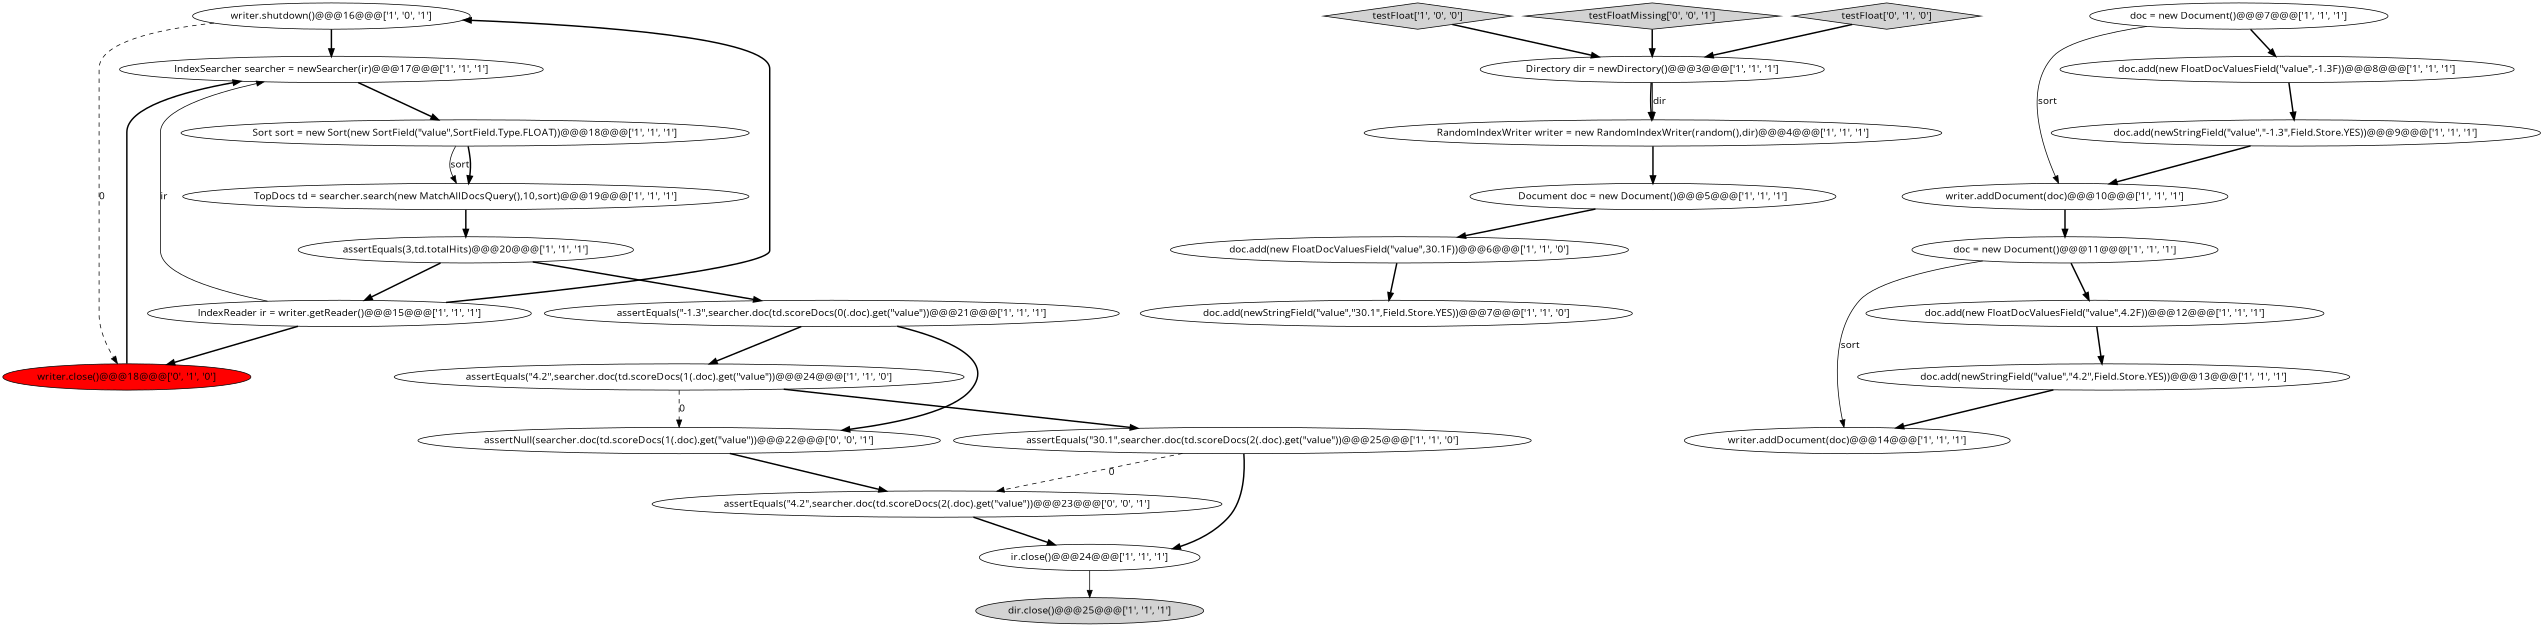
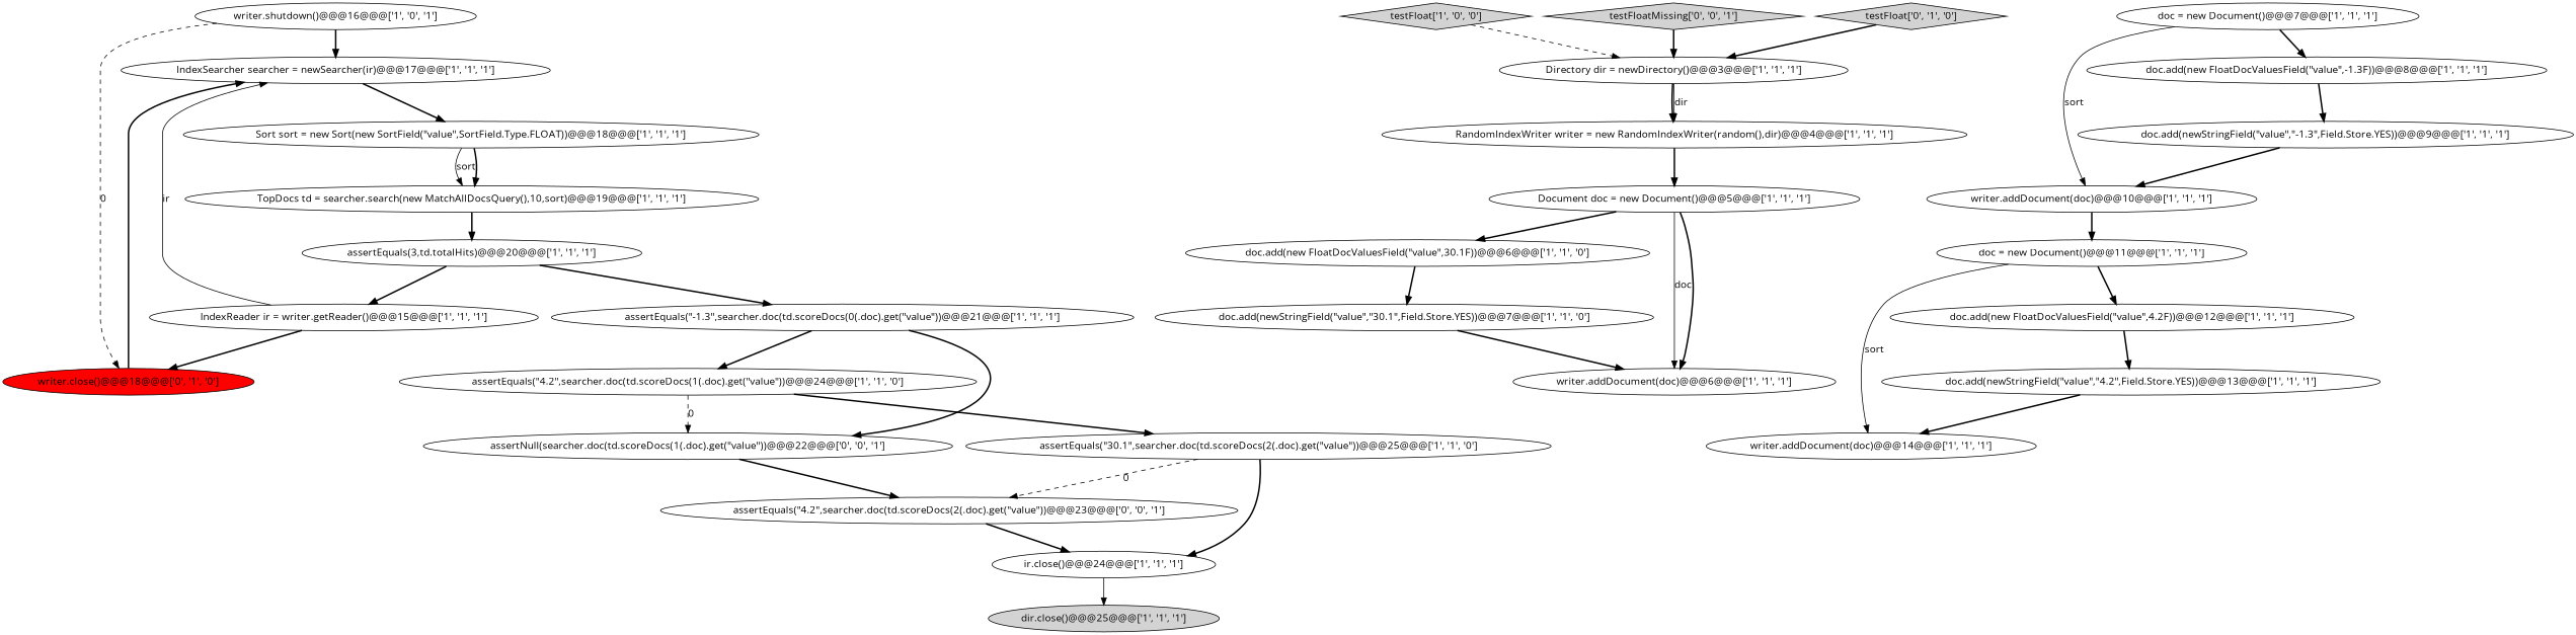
  digraph {
    fontname="Open Sans"
    node [fillcolor=white fontname="Open Sans" shape=ellipse style=filled]
    edge [fontname="Open Sans" style=bold]
    n1 [label="writer.shutdown()@@@16@@@['1', '0', '1']"]
    n2 [label="IndexSearcher searcher = newSearcher(ir)@@@17@@@['1', '1', '1']"]
    n3 [fillcolor=red label="writer.close()@@@18@@@['0', '1', '0']"]
    n4 [label="Sort sort = new Sort(new SortField(\"value\",SortField.Type.FLOAT))@@@18@@@['1', '1', '1']"]
    n5 [label="assertEquals(\"-1.3\",searcher.doc(td.scoreDocs(0(.doc).get(\"value\"))@@@21@@@['1', '1', '1']"]
    n6 [label="assertEquals(\"4.2\",searcher.doc(td.scoreDocs(1(.doc).get(\"value\"))@@@24@@@['1', '1', '0']"]
    n7 [label="assertNull(searcher.doc(td.scoreDocs(1(.doc).get(\"value\"))@@@22@@@['0', '0', '1']"]
    n8 [label="assertEquals(\"30.1\",searcher.doc(td.scoreDocs(2(.doc).get(\"value\"))@@@25@@@['1', '1', '0']"]
    n9 [label="assertEquals(\"4.2\",searcher.doc(td.scoreDocs(2(.doc).get(\"value\"))@@@23@@@['0', '0', '1']"]
    n10 [label="ir.close()@@@24@@@['1', '1', '1']"]
    n11 [fillcolor=lightgray label="dir.close()@@@25@@@['1', '1', '1']"]
    n12 [label="RandomIndexWriter writer = new RandomIndexWriter(random(),dir)@@@4@@@['1', '1', '1']"]
    n13 [label="Document doc = new Document()@@@5@@@['1', '1', '1']"]
    n14 [label="doc.add(new FloatDocValuesField(\"value\",30.1F))@@@6@@@['1', '1', '0']"]
+   n15 [label="writer.addDocument(doc)@@@6@@@['1', '1', '1']"]
    n16 [label="TopDocs td = searcher.search(new MatchAllDocsQuery(),10,sort)@@@19@@@['1', '1', '1']"]
    n17 [label="doc = new Document()@@@7@@@['1', '1', '1']"]
    n18 [label="writer.addDocument(doc)@@@10@@@['1', '1', '1']"]
    n19 [label="doc.add(new FloatDocValuesField(\"value\",-1.3F))@@@8@@@['1', '1', '1']"]
    n20 [label="doc = new Document()@@@11@@@['1', '1', '1']"]
    n21 [label="doc.add(newStringField(\"value\",\"-1.3\",Field.Store.YES))@@@9@@@['1', '1', '1']"]
    n22 [label="writer.addDocument(doc)@@@14@@@['1', '1', '1']"]
    n23 [label="IndexReader ir = writer.getReader()@@@15@@@['1', '1', '1']"]
    n24 [label="doc.add(newStringField(\"value\",\"4.2\",Field.Store.YES))@@@13@@@['1', '1', '1']"]
    n25 [fillcolor=lightgray label="testFloat['1', '0', '0']" shape=diamond]
    n26 [label="Directory dir = newDirectory()@@@3@@@['1', '1', '1']"]
    n27 [label="assertEquals(3,td.totalHits)@@@20@@@['1', '1', '1']"]
    n28 [label="doc.add(newStringField(\"value\",\"30.1\",Field.Store.YES))@@@7@@@['1', '1', '0']"]
    n29 [fillcolor=lightgray label="testFloatMissing['0', '0', '1']" shape=diamond]
    n30 [label="doc.add(new FloatDocValuesField(\"value\",4.2F))@@@12@@@['1', '1', '1']"]
    n31 [fillcolor=lightgray label="testFloat['0', '1', '0']" shape=diamond]
    n1 -> n2
    n1 -> n3 [label=0 style=dashed]
    n2 -> n4
    n3 -> n2
    n4 -> n16 [label=sort style=solid]
    n4 -> n16
    n5 -> n6
    n5 -> n7
    n6 -> n7 [label=0 style=dashed]
    n6 -> n8
    n7 -> n9
    n8 -> n9 [label=0 style=dashed]
    n8 -> n10
    n9 -> n10
    n10 -> n11 [style=solid]
    n12 -> n13
    n13 -> n14
+   n13 -> n15 [label=doc style=solid]
+   n13 -> n15
    n14 -> n28
    n16 -> n27
    n17 -> n18 [label=sort style=solid]
    n17 -> n19
    n18 -> n20
    n19 -> n21
    n20 -> n22 [label=sort style=solid]
    n20 -> n30
    n21 -> n18
-   n23 -> n1
    n23 -> n2 [label=ir style=solid]
    n23 -> n3
    n24 -> n22
-   n25 -> n26
+   n25 -> n26 [style=dashed]
    n26 -> n12
    n26 -> n12 [label=dir style=solid]
    n27 -> n5
    n27 -> n23
+   n28 -> n15
    n29 -> n26
    n30 -> n24
    n31 -> n26
  }
